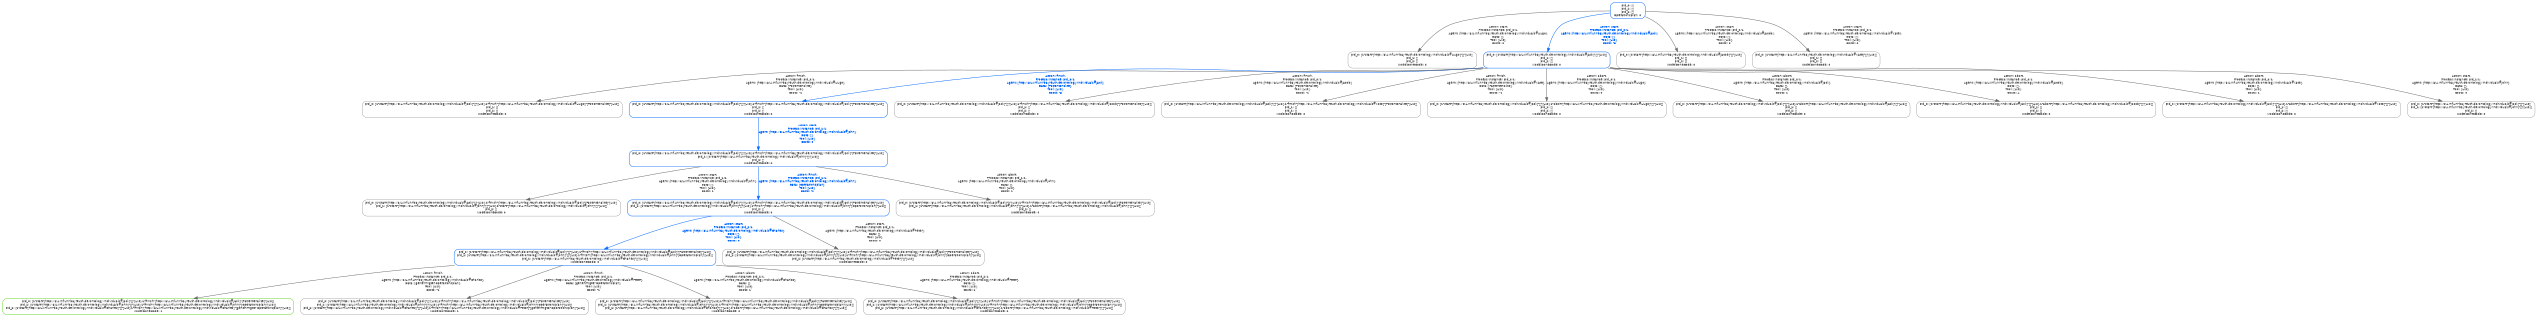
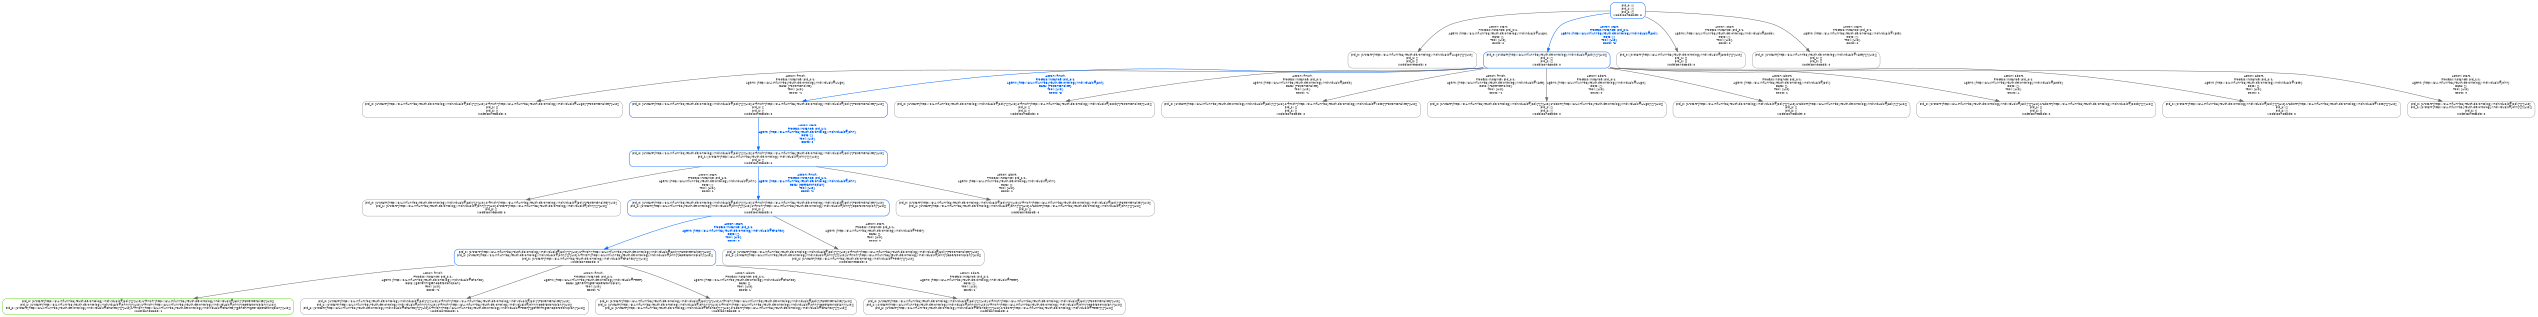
  digraph {
    node [color="#666666" fontcolor="#666666" fontname=Helvetica fontsize=8 shape=box style="rounded, setlinewidth(0.75)"]
    edge [color="#666666" fontcolor="#666666" fontname=Helvetica fontsize=8 style="setlinewidth(1.25)"]
-   n1 [color="#0066FF" label="pid_0: []\npid_1: []\npid_2: []\nOperationsplan: 0" style="rounded, setlinewidth(1.25)"]
+   n1 [color="#0066FF" label="pid_0: []\npid_1: []\npid_2: []\nModelDoneCode: 0" style="rounded, setlinewidth(1.25)"]
    n2 [label="pid_0: [1-start-[http://ai4.inf.uni-bayreuth.de/ontology/individuals#Hugo]-[]-[HIS]]\npid_1: []\npid_2: []\nModelDoneCode: 0"]
    n3 [color="#0066FF" label="pid_0: [1-start-[http://ai4.inf.uni-bayreuth.de/ontology/individuals#Jack]-[]-[HIS]]\npid_1: []\npid_2: []\nModelDoneCode: 0" style="rounded, setlinewidth(1.25)"]
    n4 [label="pid_0: [1-start-[http://ai4.inf.uni-bayreuth.de/ontology/individuals#Jacob]-[]-[HIS]]\npid_1: []\npid_2: []\nModelDoneCode: 0"]
    n5 [label="pid_0: [1-start-[http://ai4.inf.uni-bayreuth.de/ontology/individuals#Kate]-[]-[HIS]]\npid_1: []\npid_2: []\nModelDoneCode: 0"]
    n6 [label="pid_0: [1-start-[http://ai4.inf.uni-bayreuth.de/ontology/individuals#Jack]-[]-[HIS],1-finish-[http://ai4.inf.uni-bayreuth.de/ontology/individuals#Hugo]-[Patientenakte]-[HIS]]\npid_1: []\npid_2: []\nModelDoneCode: 0"]
    n7 [color="#0066FF" label="pid_0: [1-start-[http://ai4.inf.uni-bayreuth.de/ontology/individuals#Jack]-[]-[HIS],1-finish-[http://ai4.inf.uni-bayreuth.de/ontology/individuals#Jack]-[Patientenakte]-[HIS]]\npid_1: []\npid_2: []\nModelDoneCode: 0" style="rounded, setlinewidth(1.25)"]
    n8 [label="pid_0: [1-start-[http://ai4.inf.uni-bayreuth.de/ontology/individuals#Jack]-[]-[HIS],1-finish-[http://ai4.inf.uni-bayreuth.de/ontology/individuals#Jacob]-[Patientenakte]-[HIS]]\npid_1: []\npid_2: []\nModelDoneCode: 0"]
    n9 [label="pid_0: [1-start-[http://ai4.inf.uni-bayreuth.de/ontology/individuals#Jack]-[]-[HIS],1-finish-[http://ai4.inf.uni-bayreuth.de/ontology/individuals#Kate]-[Patientenakte]-[HIS]]\npid_1: []\npid_2: []\nModelDoneCode: 0"]
    n10 [label="pid_0: [1-start-[http://ai4.inf.uni-bayreuth.de/ontology/individuals#Jack]-[]-[HIS],1-abort-[http://ai4.inf.uni-bayreuth.de/ontology/individuals#Hugo]-[]-[HIS]]\npid_1: []\npid_2: []\nModelDoneCode: 0"]
    n11 [label="pid_0: [1-start-[http://ai4.inf.uni-bayreuth.de/ontology/individuals#Jack]-[]-[HIS],1-abort-[http://ai4.inf.uni-bayreuth.de/ontology/individuals#Jack]-[]-[HIS]]\npid_1: []\npid_2: []\nModelDoneCode: 0"]
    n12 [label="pid_0: [1-start-[http://ai4.inf.uni-bayreuth.de/ontology/individuals#Jack]-[]-[HIS],1-abort-[http://ai4.inf.uni-bayreuth.de/ontology/individuals#Jacob]-[]-[HIS]]\npid_1: []\npid_2: []\nModelDoneCode: 0"]
    n13 [label="pid_0: [1-start-[http://ai4.inf.uni-bayreuth.de/ontology/individuals#Jack]-[]-[HIS],1-abort-[http://ai4.inf.uni-bayreuth.de/ontology/individuals#Kate]-[]-[HIS]]\npid_1: []\npid_2: []\nModelDoneCode: 0"]
    n14 [label="pid_0: [1-start-[http://ai4.inf.uni-bayreuth.de/ontology/individuals#Jack]-[]-[HIS]]\npid_1: [1-start-[http://ai4.inf.uni-bayreuth.de/ontology/individuals#John]-[]-[HIS]]\npid_2: []\nModelDoneCode: 0"]
    n15 [color="#0066FF" label="pid_0: [1-start-[http://ai4.inf.uni-bayreuth.de/ontology/individuals#Jack]-[]-[HIS],1-finish-[http://ai4.inf.uni-bayreuth.de/ontology/individuals#Jack]-[Patientenakte]-[HIS]]\npid_1: [1-start-[http://ai4.inf.uni-bayreuth.de/ontology/individuals#John]-[]-[HIS]]\npid_2: []\nModelDoneCode: 0" style="rounded, setlinewidth(1.25)"]
    n16 [label="pid_0: [1-start-[http://ai4.inf.uni-bayreuth.de/ontology/individuals#Jack]-[]-[HIS],1-finish-[http://ai4.inf.uni-bayreuth.de/ontology/individuals#Jack]-[Patientenakte]-[HIS]]\npid_1: [1-start-[http://ai4.inf.uni-bayreuth.de/ontology/individuals#John]-[]-[HIS],2-start-[http://ai4.inf.uni-bayreuth.de/ontology/individuals#John]-[]-[HIS]]\npid_2: []\nModelDoneCode: 0"]
    n17 [color="#0066FF" label="pid_0: [1-start-[http://ai4.inf.uni-bayreuth.de/ontology/individuals#Jack]-[]-[HIS],1-finish-[http://ai4.inf.uni-bayreuth.de/ontology/individuals#Jack]-[Patientenakte]-[HIS]]\npid_1: [1-start-[http://ai4.inf.uni-bayreuth.de/ontology/individuals#John]-[]-[HIS],1-finish-[http://ai4.inf.uni-bayreuth.de/ontology/individuals#John]-[Operationsplan]-[HIS]]\npid_2: []\nModelDoneCode: 0" style="rounded, setlinewidth(1.25)"]
    n18 [label="pid_0: [1-start-[http://ai4.inf.uni-bayreuth.de/ontology/individuals#Jack]-[]-[HIS],1-finish-[http://ai4.inf.uni-bayreuth.de/ontology/individuals#Jack]-[Patientenakte]-[HIS]]\npid_1: [1-start-[http://ai4.inf.uni-bayreuth.de/ontology/individuals#John]-[]-[HIS],1-abort-[http://ai4.inf.uni-bayreuth.de/ontology/individuals#John]-[]-[HIS]]\npid_2: []\nModelDoneCode: 0"]
    n19 [color="#0066FF" label="pid_0: [1-start-[http://ai4.inf.uni-bayreuth.de/ontology/individuals#Jack]-[]-[HIS],1-finish-[http://ai4.inf.uni-bayreuth.de/ontology/individuals#Jack]-[Patientenakte]-[HIS]]\npid_1: [1-start-[http://ai4.inf.uni-bayreuth.de/ontology/individuals#John]-[]-[HIS],1-finish-[http://ai4.inf.uni-bayreuth.de/ontology/individuals#John]-[Operationsplan]-[HIS]]\npid_2: [1-start-[http://ai4.inf.uni-bayreuth.de/ontology/individuals#Charles]-[]-[HIS]]\nModelDoneCode: 0" style="rounded, setlinewidth(1.25)"]
    n20 [label="pid_0: [1-start-[http://ai4.inf.uni-bayreuth.de/ontology/individuals#Jack]-[]-[HIS],1-finish-[http://ai4.inf.uni-bayreuth.de/ontology/individuals#Jack]-[Patientenakte]-[HIS]]\npid_1: [1-start-[http://ai4.inf.uni-bayreuth.de/ontology/individuals#John]-[]-[HIS],1-finish-[http://ai4.inf.uni-bayreuth.de/ontology/individuals#John]-[Operationsplan]-[HIS]]\npid_2: [1-start-[http://ai4.inf.uni-bayreuth.de/ontology/individuals#Peter]-[]-[HIS]]\nModelDoneCode: 0"]
    n21 [color="#62D523" label="pid_0: [1-start-[http://ai4.inf.uni-bayreuth.de/ontology/individuals#Jack]-[]-[HIS],1-finish-[http://ai4.inf.uni-bayreuth.de/ontology/individuals#Jack]-[Patientenakte]-[HIS]]\npid_1: [1-start-[http://ai4.inf.uni-bayreuth.de/ontology/individuals#John]-[]-[HIS],1-finish-[http://ai4.inf.uni-bayreuth.de/ontology/individuals#John]-[Operationsplan]-[HIS]]\npid_2: [1-start-[http://ai4.inf.uni-bayreuth.de/ontology/individuals#Charles]-[]-[HIS],1-finish-[http://ai4.inf.uni-bayreuth.de/ontology/individuals#Charles]-[genehmigter Operationsplan]-[HIS]]\nModelDoneCode: 1" style="rounded, setlinewidth(1.25)"]
    n22 [label="pid_0: [1-start-[http://ai4.inf.uni-bayreuth.de/ontology/individuals#Jack]-[]-[HIS],1-finish-[http://ai4.inf.uni-bayreuth.de/ontology/individuals#Jack]-[Patientenakte]-[HIS]]\npid_1: [1-start-[http://ai4.inf.uni-bayreuth.de/ontology/individuals#John]-[]-[HIS],1-finish-[http://ai4.inf.uni-bayreuth.de/ontology/individuals#John]-[Operationsplan]-[HIS]]\npid_2: [1-start-[http://ai4.inf.uni-bayreuth.de/ontology/individuals#Charles]-[]-[HIS],1-finish-[http://ai4.inf.uni-bayreuth.de/ontology/individuals#Peter]-[genehmigter Operationsplan]-[HIS]]\nModelDoneCode: 1"]
    n23 [label="pid_0: [1-start-[http://ai4.inf.uni-bayreuth.de/ontology/individuals#Jack]-[]-[HIS],1-finish-[http://ai4.inf.uni-bayreuth.de/ontology/individuals#Jack]-[Patientenakte]-[HIS]]\npid_1: [1-start-[http://ai4.inf.uni-bayreuth.de/ontology/individuals#John]-[]-[HIS],1-finish-[http://ai4.inf.uni-bayreuth.de/ontology/individuals#John]-[Operationsplan]-[HIS]]\npid_2: [1-start-[http://ai4.inf.uni-bayreuth.de/ontology/individuals#Charles]-[]-[HIS],1-abort-[http://ai4.inf.uni-bayreuth.de/ontology/individuals#Charles]-[]-[HIS]]\nModelDoneCode: 0"]
    n24 [label="pid_0: [1-start-[http://ai4.inf.uni-bayreuth.de/ontology/individuals#Jack]-[]-[HIS],1-finish-[http://ai4.inf.uni-bayreuth.de/ontology/individuals#Jack]-[Patientenakte]-[HIS]]\npid_1: [1-start-[http://ai4.inf.uni-bayreuth.de/ontology/individuals#John]-[]-[HIS],1-finish-[http://ai4.inf.uni-bayreuth.de/ontology/individuals#John]-[Operationsplan]-[HIS]]\npid_2: [1-start-[http://ai4.inf.uni-bayreuth.de/ontology/individuals#Charles]-[]-[HIS],1-abort-[http://ai4.inf.uni-bayreuth.de/ontology/individuals#Peter]-[]-[HIS]]\nModelDoneCode: 0"]
    n1 -> n2 [label="Action: start,\nProcess/Instance: pid_0/1,\nAgent: [http://ai4.inf.uni-bayreuth.de/ontology/individuals#Hugo],\nData: [],\nTool: [HIS],\nCosts: 0"]
    n1 -> n3 [color="#0066FF" fontcolor="#0066FF" label="Action: start,\nProcess/Instance: pid_0/1,\nAgent: [http://ai4.inf.uni-bayreuth.de/ontology/individuals#Jack],\nData: [],\nTool: [HIS],\nCosts: -3"]
    n1 -> n4 [label="Action: start,\nProcess/Instance: pid_0/1,\nAgent: [http://ai4.inf.uni-bayreuth.de/ontology/individuals#Jacob],\nData: [],\nTool: [HIS],\nCosts: 3"]
    n1 -> n5 [label="Action: start,\nProcess/Instance: pid_0/1,\nAgent: [http://ai4.inf.uni-bayreuth.de/ontology/individuals#Kate],\nData: [],\nTool: [HIS],\nCosts: 0"]
    n3 -> n6 [label="Action: finish,\nProcess/Instance: pid_0/1,\nAgent: [http://ai4.inf.uni-bayreuth.de/ontology/individuals#Hugo],\nData: [Patientenakte],\nTool: [HIS],\nCosts: -1"]
    n3 -> n7 [color="#0066FF" fontcolor="#0066FF" label="Action: finish,\nProcess/Instance: pid_0/1,\nAgent: [http://ai4.inf.uni-bayreuth.de/ontology/individuals#Jack],\nData: [Patientenakte],\nTool: [HIS],\nCosts: -3"]
    n3 -> n8 [label="Action: finish,\nProcess/Instance: pid_0/1,\nAgent: [http://ai4.inf.uni-bayreuth.de/ontology/individuals#Jacob],\nData: [Patientenakte],\nTool: [HIS],\nCosts: -1"]
    n3 -> n9 [label="Action: finish,\nProcess/Instance: pid_0/1,\nAgent: [http://ai4.inf.uni-bayreuth.de/ontology/individuals#Kate],\nData: [Patientenakte],\nTool: [HIS],\nCosts: -1"]
    n3 -> n10 [label="Action: abort,\nProcess/Instance: pid_0/1,\nAgent: [http://ai4.inf.uni-bayreuth.de/ontology/individuals#Hugo],\nData: [],\nTool: [HIS],\nCosts: 0"]
    n3 -> n11 [label="Action: abort,\nProcess/Instance: pid_0/1,\nAgent: [http://ai4.inf.uni-bayreuth.de/ontology/individuals#Jack],\nData: [],\nTool: [HIS],\nCosts: 1"]
    n3 -> n12 [label="Action: abort,\nProcess/Instance: pid_0/1,\nAgent: [http://ai4.inf.uni-bayreuth.de/ontology/individuals#Jacob],\nData: [],\nTool: [HIS],\nCosts: 4"]
    n3 -> n13 [label="Action: abort,\nProcess/Instance: pid_0/1,\nAgent: [http://ai4.inf.uni-bayreuth.de/ontology/individuals#Kate],\nData: [],\nTool: [HIS],\nCosts: 1"]
    n3 -> n14 [label="Action: start,\nProcess/Instance: pid_1/1,\nAgent: [http://ai4.inf.uni-bayreuth.de/ontology/individuals#John],\nData: [],\nTool: [HIS],\nCosts: 0"]
    n7 -> n15 [color="#0066FF" fontcolor="#0066FF" label="Action: start,\nProcess/Instance: pid_1/1,\nAgent: [http://ai4.inf.uni-bayreuth.de/ontology/individuals#John],\nData: [],\nTool: [HIS],\nCosts: 0"]
    n15 -> n16 [label="Action: start,\nProcess/Instance: pid_1/2,\nAgent: [http://ai4.inf.uni-bayreuth.de/ontology/individuals#John],\nData: [],\nTool: [HIS],\nCosts: 1"]
    n15 -> n17 [color="#0066FF" fontcolor="#0066FF" label="Action: finish,\nProcess/Instance: pid_1/1,\nAgent: [http://ai4.inf.uni-bayreuth.de/ontology/individuals#John],\nData: [Operationsplan],\nTool: [HIS],\nCosts: -1"]
    n15 -> n18 [label="Action: abort,\nProcess/Instance: pid_1/1,\nAgent: [http://ai4.inf.uni-bayreuth.de/ontology/individuals#John],\nData: [],\nTool: [HIS],\nCosts: 1"]
    n17 -> n19 [color="#0066FF" fontcolor="#0066FF" label="Action: start,\nProcess/Instance: pid_2/1,\nAgent: [http://ai4.inf.uni-bayreuth.de/ontology/individuals#Charles],\nData: [],\nTool: [HIS],\nCosts: 0"]
    n17 -> n20 [label="Action: start,\nProcess/Instance: pid_2/1,\nAgent: [http://ai4.inf.uni-bayreuth.de/ontology/individuals#Peter],\nData: [],\nTool: [HIS],\nCosts: 0"]
    n19 -> n21 [label="Action: finish,\nProcess/Instance: pid_2/1,\nAgent: [http://ai4.inf.uni-bayreuth.de/ontology/individuals#Charles],\nData: [genehmigter Operationsplan],\nTool: [HIS],\nCosts: -1"]
    n19 -> n22 [label="Action: finish,\nProcess/Instance: pid_2/1,\nAgent: [http://ai4.inf.uni-bayreuth.de/ontology/individuals#Peter],\nData: [genehmigter Operationsplan],\nTool: [HIS],\nCosts: -1"]
    n19 -> n23 [label="Action: abort,\nProcess/Instance: pid_2/1,\nAgent: [http://ai4.inf.uni-bayreuth.de/ontology/individuals#Charles],\nData: [],\nTool: [HIS],\nCosts: 1"]
    n19 -> n24 [label="Action: abort,\nProcess/Instance: pid_2/1,\nAgent: [http://ai4.inf.uni-bayreuth.de/ontology/individuals#Peter],\nData: [],\nTool: [HIS],\nCosts: 1"]
  }
